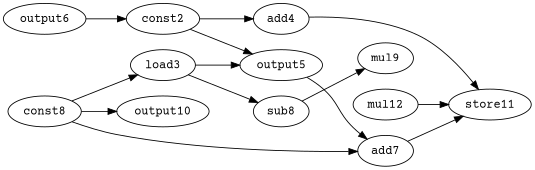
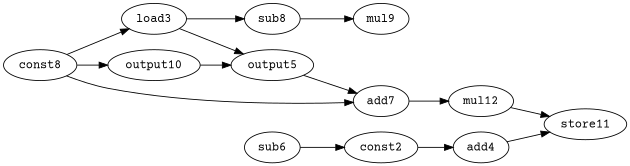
  digraph {
    fontname="Courier Prime"
    rankdir=LR
    node [fontname="Courier Prime" opcode=add]
    edge [fontname="Courier Prime" operand=0]
    n1 [label=const8 opcode=const]
    load3 [opcode=load]
    add7
    output10 [opcode=output]
    sub8 [opcode=sub]
    n6 [label=output5]
    mul12 [opcode=mul]
    mul9 [opcode=mul]
    add4
    const2 [opcode=const]
    store11 [opcode=store]
-   output6 [opcode=output]
+   output6 [opcode=output label=sub6]
    n1 -> load3
    n1 -> add7
    n1 -> output10
    load3 -> sub8 [operand=1]
    load3 -> n6 [operand=1]
-   add7 -> store11
+   add7 -> mul12
    sub8 -> mul9
    n6 -> add7 [operand=1]
    mul12 -> store11
    add4 -> store11 [operand=1]
-   const2 -> n6
+   output10 -> n6
    const2 -> add4
    output6 -> const2
  }
